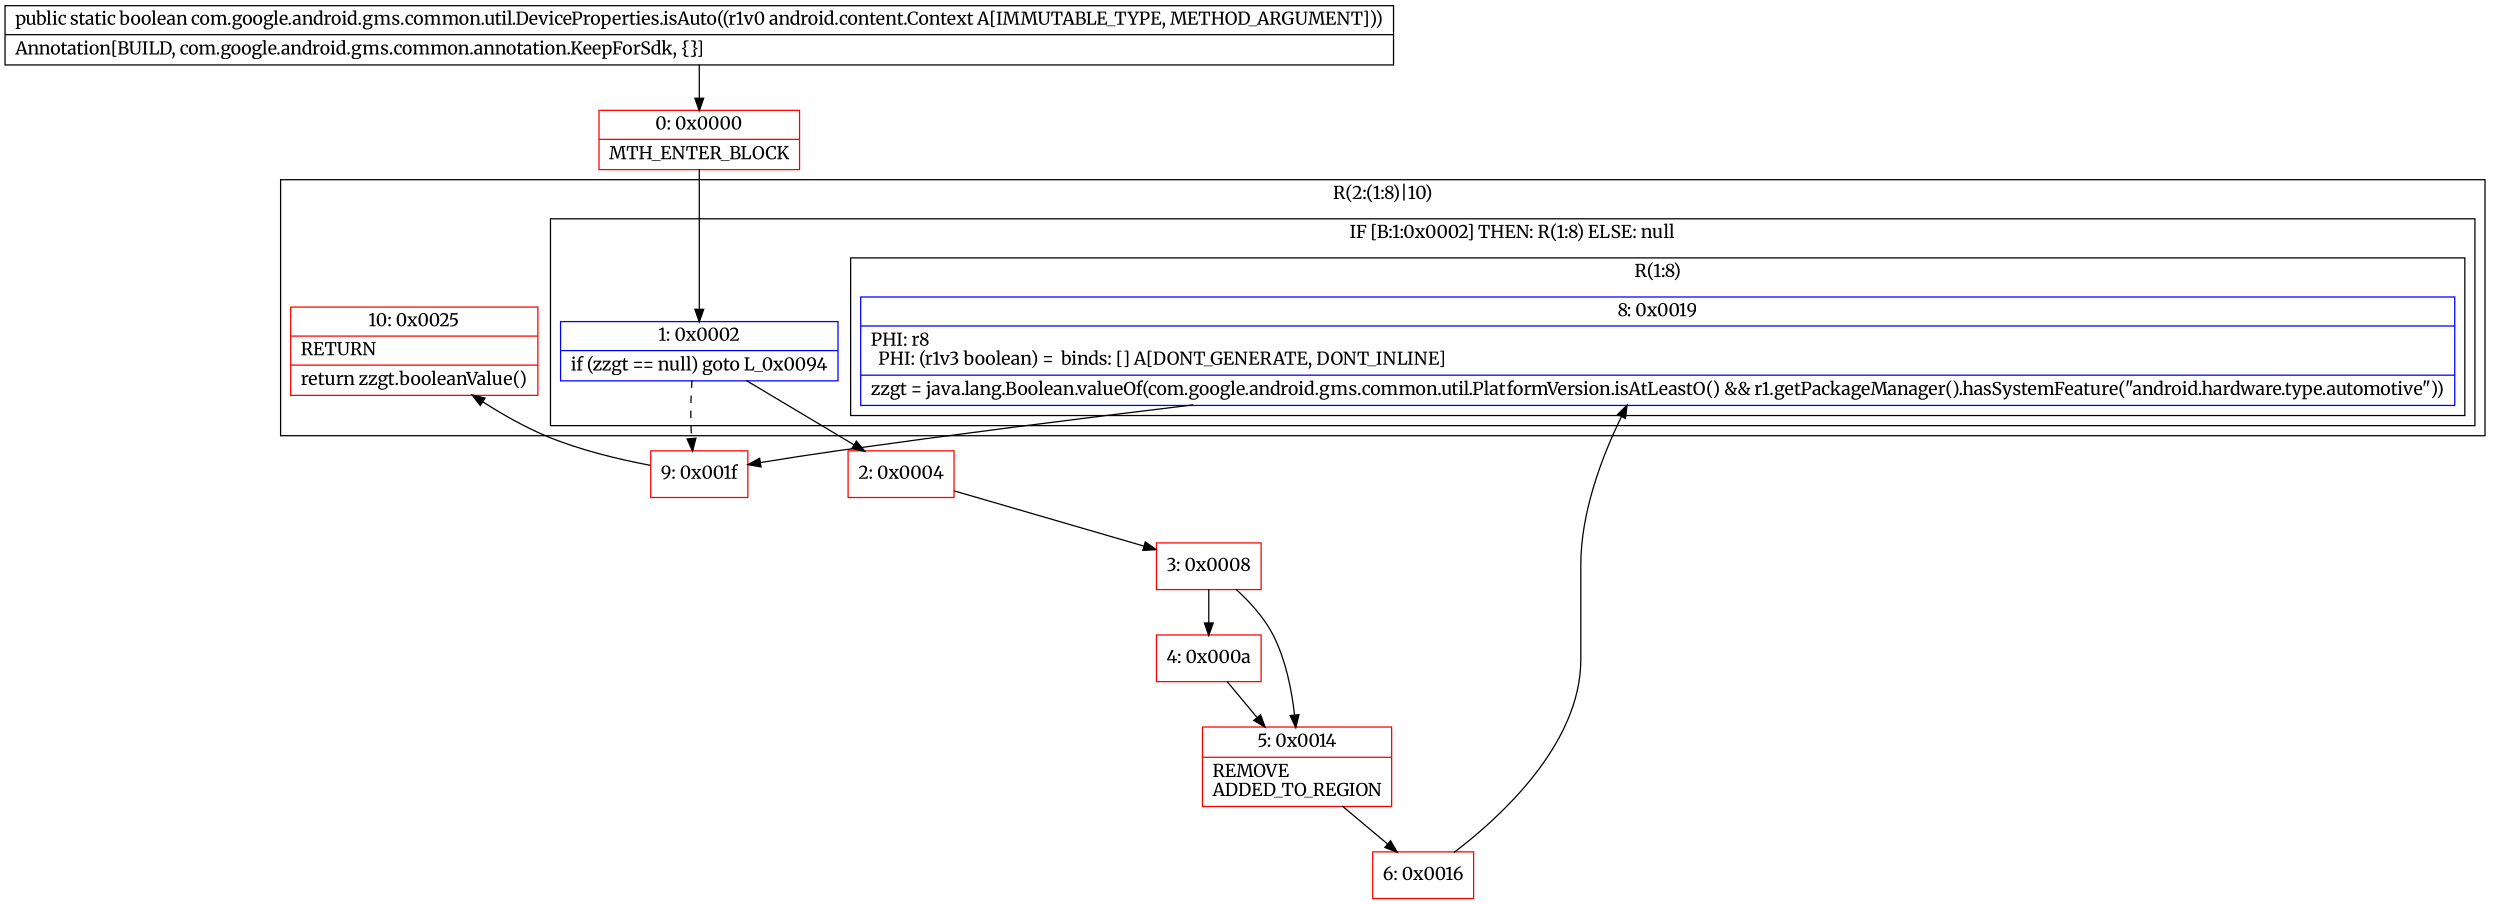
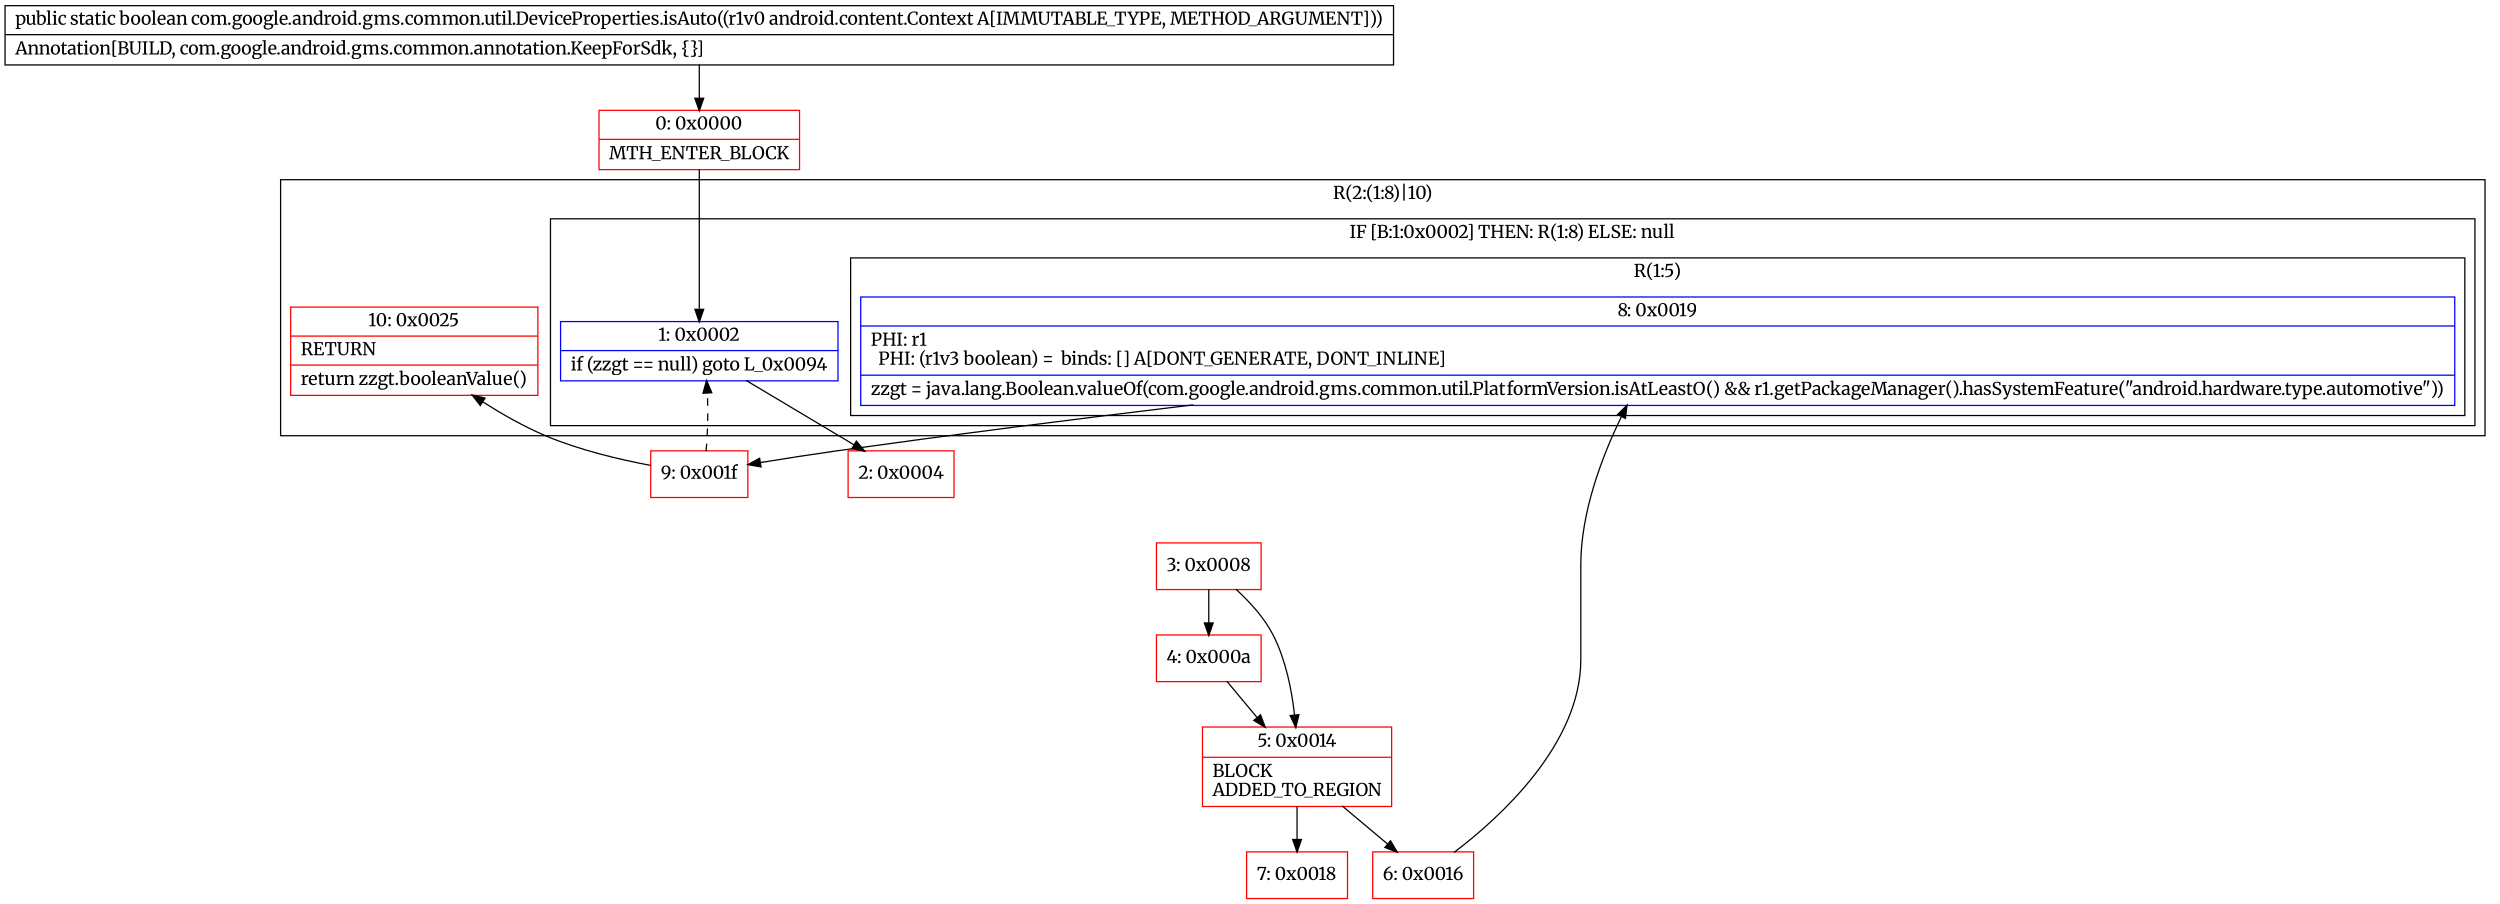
  digraph {
    fontname=Merriweather
    node [color=red fontname=Merriweather shape=record]
    edge [fontname=Merriweather]
-   n1 [color=blue label="{8\:\ 0x0019|PHI: r8 \l  PHI: (r1v3 boolean) =  binds: [] A[DONT_GENERATE, DONT_INLINE]\l|zzgt = java.lang.Boolean.valueOf(com.google.android.gms.common.util.PlatformVersion.isAtLeastO() && r1.getPackageManager().hasSystemFeature(\"android.hardware.type.automotive\"))\l}"]
+   n1 [color=blue label="{8\:\ 0x0019|PHI: r1 \l  PHI: (r1v3 boolean) =  binds: [] A[DONT_GENERATE, DONT_INLINE]\l|zzgt = java.lang.Boolean.valueOf(com.google.android.gms.common.util.PlatformVersion.isAtLeastO() && r1.getPackageManager().hasSystemFeature(\"android.hardware.type.automotive\"))\l}"]
    n2 [color=blue label="{1\:\ 0x0002|if (zzgt == null) goto L_0x0094\l}"]
    n3 [label="{10\:\ 0x0025|RETURN\l|return zzgt.booleanValue()\l}"]
    n4 [label="{9\:\ 0x001f}"]
    n5 [label="{2\:\ 0x0004}"]
    n6 [label="{3\:\ 0x0008}"]
    n7 [label="{0\:\ 0x0000|MTH_ENTER_BLOCK\l}"]
    n8 [label="{4\:\ 0x000a}"]
-   n9 [label="{5\:\ 0x0014|REMOVE\lADDED_TO_REGION\l}"]
+   n9 [label="{5\:\ 0x0014|BLOCK\lADDED_TO_REGION\l}"]
+   n10 [label="{7\:\ 0x0018}"]
    n11 [label="{6\:\ 0x0016}"]
    n12 [label="{public static boolean com.google.android.gms.common.util.DeviceProperties.isAuto((r1v0 android.content.Context A[IMMUTABLE_TYPE, METHOD_ARGUMENT]))  | Annotation[BUILD, com.google.android.gms.common.annotation.KeepForSdk, \{\}]\l}" color=""]
    subgraph cluster_1 {
      label="R(2:(1:8)|10)"
      n3
      subgraph cluster_2 {
        label="IF [B:1:0x0002] THEN: R(1:8) ELSE: null"
        n2
        subgraph cluster_3 {
-         label="R(1:8)"
+         label="R(1:5)"
          n1
        }
      }
    }
    n1 -> n4
-   n2 -> n4 [style=dashed]
+   n4 -> n2 [style=dashed]
    n2 -> n5
    n4 -> n3
-   n5 -> n6
    n6 -> n8
    n6 -> n9
    n7 -> n2
    n8 -> n9
+   n9 -> n10
    n9 -> n11
    n11 -> n1
    n12 -> n7
  }
